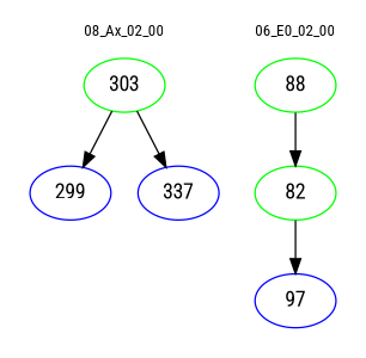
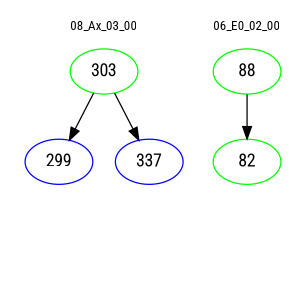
  digraph {
    fontname="Roboto Condensed"
    node [color=green fontname="Roboto Condensed"]
    edge [color=black fontname="Roboto Condensed"]
    n1 [label=303]
    n2 [color=blue label=299]
    n3 [color=blue label=337]
    n4 [label=88]
    n5 [label=82]
-   n6 [color=blue label=97]
    subgraph cluster_1 {
      color=white
      fontsize=10
-     label="08_Ax_02_00"
+     label="08_Ax_03_00"
      n1
      n2
      n3
    }
    subgraph cluster_2 {
      color=white
      fontsize=10
      label="06_E0_02_00"
      n4
      n5
-     n6
    }
    n1 -> n2
    n1 -> n3
    n4 -> n5
-   n5 -> n6
  }
